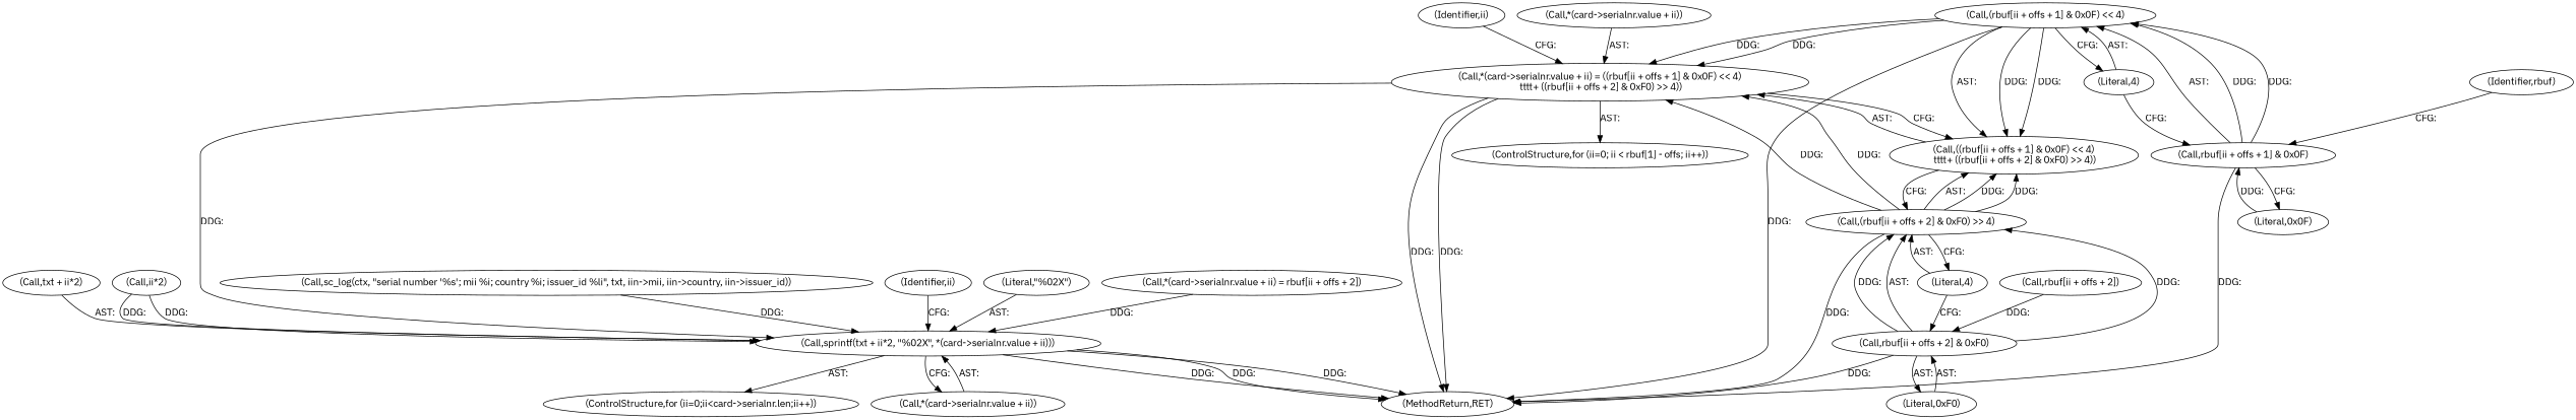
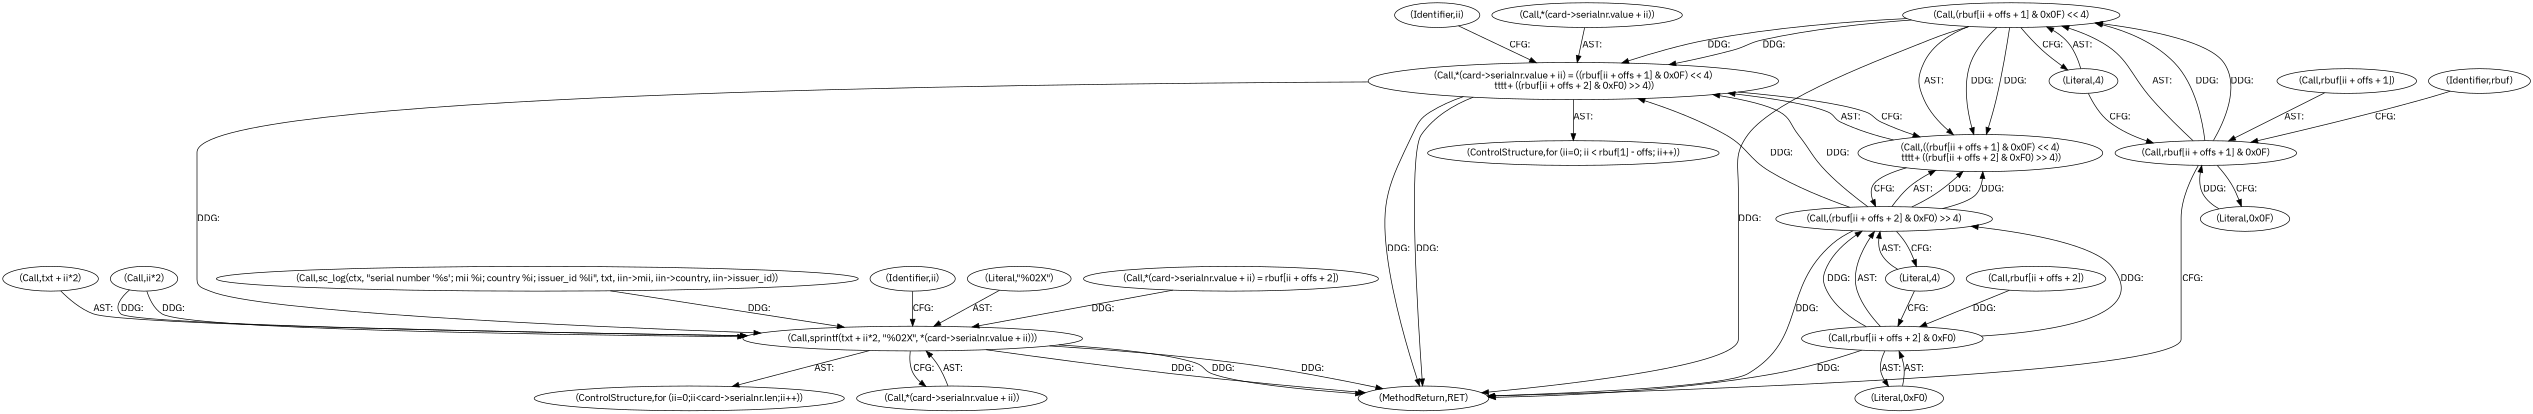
  digraph {
    fontname="IBM Plex Sans"
    node [fontname="IBM Plex Sans"]
    edge [fontname="IBM Plex Sans"]
    n1 [label="(Call,*(card->serialnr.value + ii) = ((rbuf[ii + offs + 1] & 0x0F) << 4)\n \t\t\t\t+ ((rbuf[ii + offs + 2] & 0xF0) >> 4))"]
    n2 [label="(Call,sprintf(txt + ii*2, \"%02X\", *(card->serialnr.value + ii)))"]
    n3 [label="(ControlStructure,for (ii=0; ii < rbuf[1] - offs; ii++))"]
    n4 [label="(MethodReturn,RET)"]
    n5 [label="(Call,((rbuf[ii + offs + 1] & 0x0F) << 4)\n \t\t\t\t+ ((rbuf[ii + offs + 2] & 0xF0) >> 4))"]
    n6 [label="(ControlStructure,for (ii=0;ii<card->serialnr.len;ii++))"]
    n7 [label="(Call,*(card->serialnr.value + ii))"]
    n8 [label="(Call,(rbuf[ii + offs + 2] & 0xF0) >> 4)"]
    n9 [label="(Call,(rbuf[ii + offs + 1] & 0x0F) << 4)"]
    n10 [label="(Literal,4)"]
    n11 [label="(Call,rbuf[ii + offs + 1] & 0x0F)"]
    n12 [label="(Literal,0x0F)"]
    n13 [label="(Literal,4)"]
    n14 [label="(Call,rbuf[ii + offs + 2] & 0xF0)"]
    n15 [label="(Literal,0xF0)"]
    n16 [label="(Call,ii*2)"]
    n17 [label="(Identifier,ii)"]
    n18 [label="(Call,*(card->serialnr.value + ii))"]
    n19 [label="(Call,sc_log(ctx, \"serial number '%s'; mii %i; country %i; issuer_id %li\", txt, iin->mii, iin->country, iin->issuer_id))"]
+   n20 [label="(Call,rbuf[ii + offs + 1])"]
    n21 [label="(Identifier,ii)"]
    n22 [label="(Literal,\"%02X\")"]
    n23 [label="(Call,rbuf[ii + offs + 2])"]
    n24 [label="(Call,*(card->serialnr.value + ii) = rbuf[ii + offs + 2])"]
    n25 [label="(Call,txt + ii*2)"]
    n26 [label="(Identifier,rbuf)"]
    n1 -> n2 [label="DDG: "]
    n1 -> n3 [label="AST: "]
    n1 -> n4 [label="DDG: "]
    n1 -> n4 [label="DDG: "]
    n1 -> n5 [label="CFG: "]
    n2 -> n4 [label="DDG: "]
    n2 -> n4 [label="DDG: "]
    n2 -> n4 [label="DDG: "]
    n2 -> n6 [label="AST: "]
    n2 -> n7 [label="CFG: "]
    n5 -> n1 [label="AST: "]
    n5 -> n8 [label="CFG: "]
    n7 -> n2 [label="AST: "]
    n8 -> n1 [label="DDG: "]
    n8 -> n1 [label="DDG: "]
    n8 -> n4 [label="DDG: "]
    n8 -> n5 [label="AST: "]
    n8 -> n5 [label="DDG: "]
    n8 -> n5 [label="DDG: "]
    n8 -> n13 [label="CFG: "]
    n9 -> n1 [label="DDG: "]
    n9 -> n1 [label="DDG: "]
    n9 -> n4 [label="DDG: "]
    n9 -> n5 [label="AST: "]
    n9 -> n5 [label="DDG: "]
    n9 -> n5 [label="DDG: "]
    n9 -> n10 [label="CFG: "]
    n10 -> n9 [label="AST: "]
    n10 -> n11 [label="CFG: "]
-   n11 -> n4 [label="DDG: "]
+   n11 -> n4 [label="CFG: "]
    n11 -> n9 [label="AST: "]
    n11 -> n9 [label="DDG: "]
    n11 -> n9 [label="DDG: "]
    n11 -> n12 [label="CFG: "]
    n12 -> n11 [label="DDG: "]
    n13 -> n8 [label="AST: "]
    n13 -> n14 [label="CFG: "]
    n14 -> n4 [label="DDG: "]
    n14 -> n8 [label="AST: "]
    n14 -> n8 [label="DDG: "]
    n14 -> n8 [label="DDG: "]
    n14 -> n15 [label="AST: "]
    n15 -> n14 [label="AST: "]
    n16 -> n2 [label="DDG: "]
    n16 -> n2 [label="DDG: "]
    n17 -> n1 [label="CFG: "]
    n18 -> n1 [label="AST: "]
    n19 -> n2 [label="DDG: "]
+   n20 -> n11 [label="AST: "]
    n21 -> n2 [label="CFG: "]
    n22 -> n2 [label="AST: "]
    n23 -> n14 [label="DDG: "]
    n24 -> n2 [label="DDG: "]
    n25 -> n2 [label="AST: "]
    n26 -> n11 [label="CFG: "]
  }
